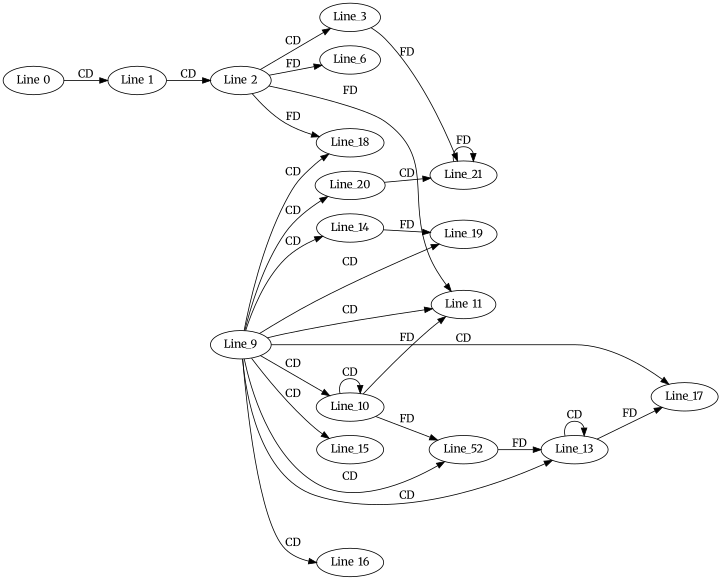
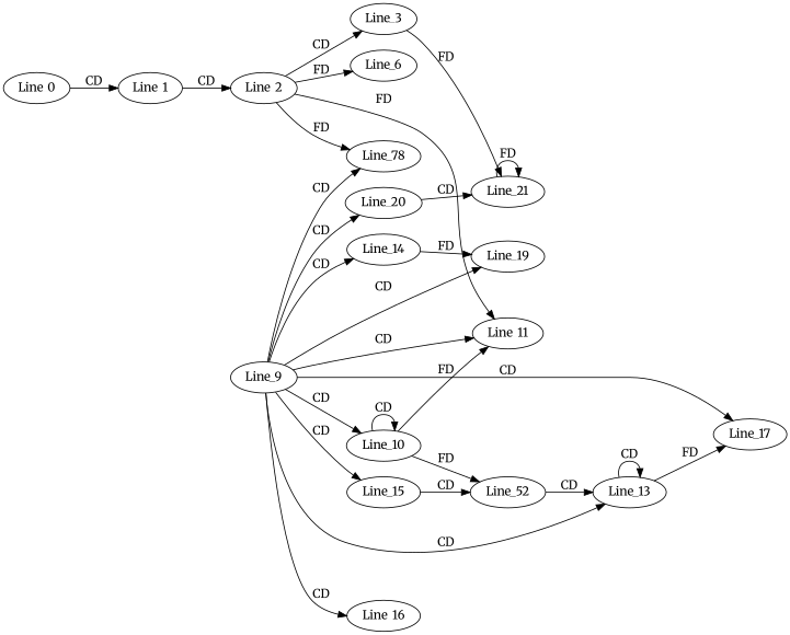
  digraph {
    fontname=Merriweather
    rankdir=LR
    node [fontname=Merriweather]
    edge [fontname=Merriweather]
    Line_0
    Line_1
    Line_2
    Line_3
    Line_6
    Line_11
-   Line_18
+   Line_18 [label=Line_78]
    Line_21
    Line_9
    Line_10
    n11 [label=Line_52]
    Line_13
    Line_14
    Line_15
    Line_16
    Line_17
    Line_19
    Line_20
    Line_0 -> Line_1 [label=CD]
    Line_1 -> Line_2 [label=CD]
    Line_2 -> Line_3 [label=CD]
    Line_2 -> Line_6 [label=FD]
    Line_2 -> Line_11 [label=FD]
    Line_2 -> Line_18 [label=FD]
    Line_3 -> Line_21 [label=FD]
    Line_21 -> Line_21 [label=FD]
    Line_9 -> Line_11 [label=CD]
    Line_9 -> Line_18 [label=CD]
    Line_9 -> Line_10 [label=CD]
-   Line_9 -> n11 [label=CD]
+   Line_15 -> n11 [label=CD]
    Line_9 -> Line_13 [label=CD]
    Line_9 -> Line_14 [label=CD]
    Line_9 -> Line_15 [label=CD]
    Line_9 -> Line_16 [label=CD]
    Line_9 -> Line_17 [label=CD]
    Line_9 -> Line_19 [label=CD]
    Line_9 -> Line_20 [label=CD]
    Line_10 -> Line_11 [label=FD]
    Line_10 -> Line_10 [label=CD]
    Line_10 -> n11 [label=FD]
-   n11 -> Line_13 [label=FD]
+   n11 -> Line_13 [label=CD]
    Line_13 -> Line_13 [label=CD]
    Line_13 -> Line_17 [label=FD]
    Line_14 -> Line_19 [label=FD]
    Line_20 -> Line_21 [label=CD]
  }
